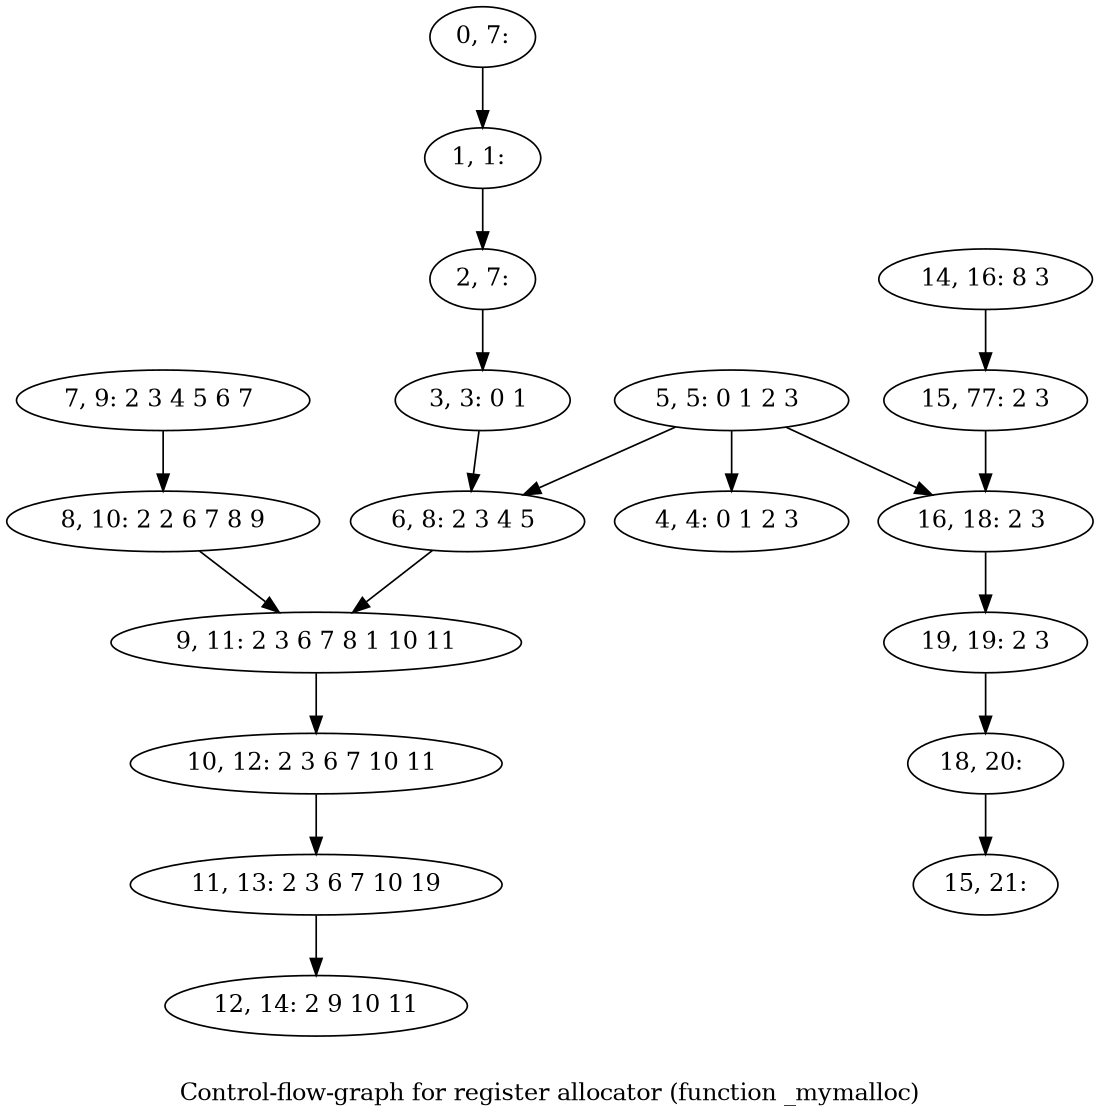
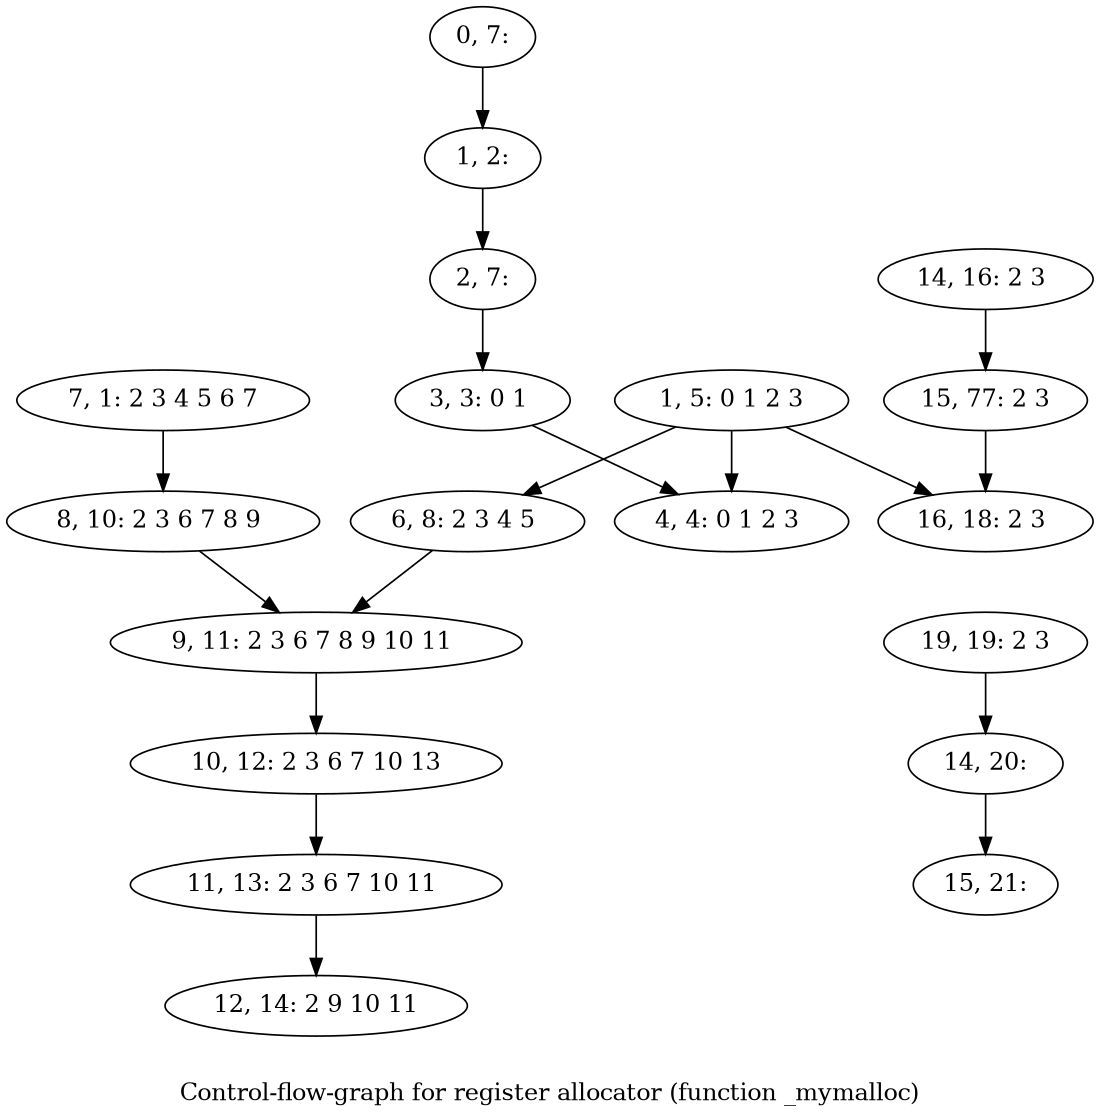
  digraph {
    label="Control-flow-graph for register allocator (function _mymalloc)"
    n1 [label="0, 7:"]
-   n2 [label="1, 1: "]
+   n2 [label="1, 2:"]
    n3 [label="2, 7:"]
    n4 [label="3, 3: 0 1 "]
    n5 [label="4, 4: 0 1 2 3 "]
-   n6 [label="5, 5: 0 1 2 3 "]
+   n6 [label="1, 5: 0 1 2 3"]
    n7 [label="6, 8: 2 3 4 5 "]
    n8 [label="16, 18: 2 3 "]
-   n9 [label="9, 11: 2 3 6 7 8 1 10 11"]
+   n9 [label="9, 11: 2 3 6 7 8 9 10 11 "]
    n10 [label="19, 19: 2 3"]
-   n11 [label="7, 9: 2 3 4 5 6 7 "]
-   n12 [label="8, 10: 2 2 6 7 8 9"]
-   n13 [label="10, 12: 2 3 6 7 10 11 "]
-   n14 [label="11, 13: 2 3 6 7 10 19"]
+   n11 [label="7, 1: 2 3 4 5 6 7"]
+   n12 [label="8, 10: 2 3 6 7 8 9 "]
+   n13 [label="10, 12: 2 3 6 7 10 13"]
+   n14 [label="11, 13: 2 3 6 7 10 11 "]
    n15 [label="12, 14: 2 9 10 11"]
-   n16 [label="14, 16: 8 3"]
+   n16 [label="14, 16: 2 3 "]
    n17 [label="15, 77: 2 3"]
-   n18 [label="18, 20: "]
+   n18 [label="14, 20:"]
    n19 [label="15, 21:"]
    n1 -> n2
    n2 -> n3
    n3 -> n4
-   n4 -> n7
+   n4 -> n5
    n6 -> n5
    n6 -> n7
    n6 -> n8
    n7 -> n9
-   n8 -> n10
    n9 -> n13
    n10 -> n18
    n11 -> n12
    n12 -> n9
    n13 -> n14
    n14 -> n15
    n16 -> n17
    n17 -> n8
    n18 -> n19
  }
